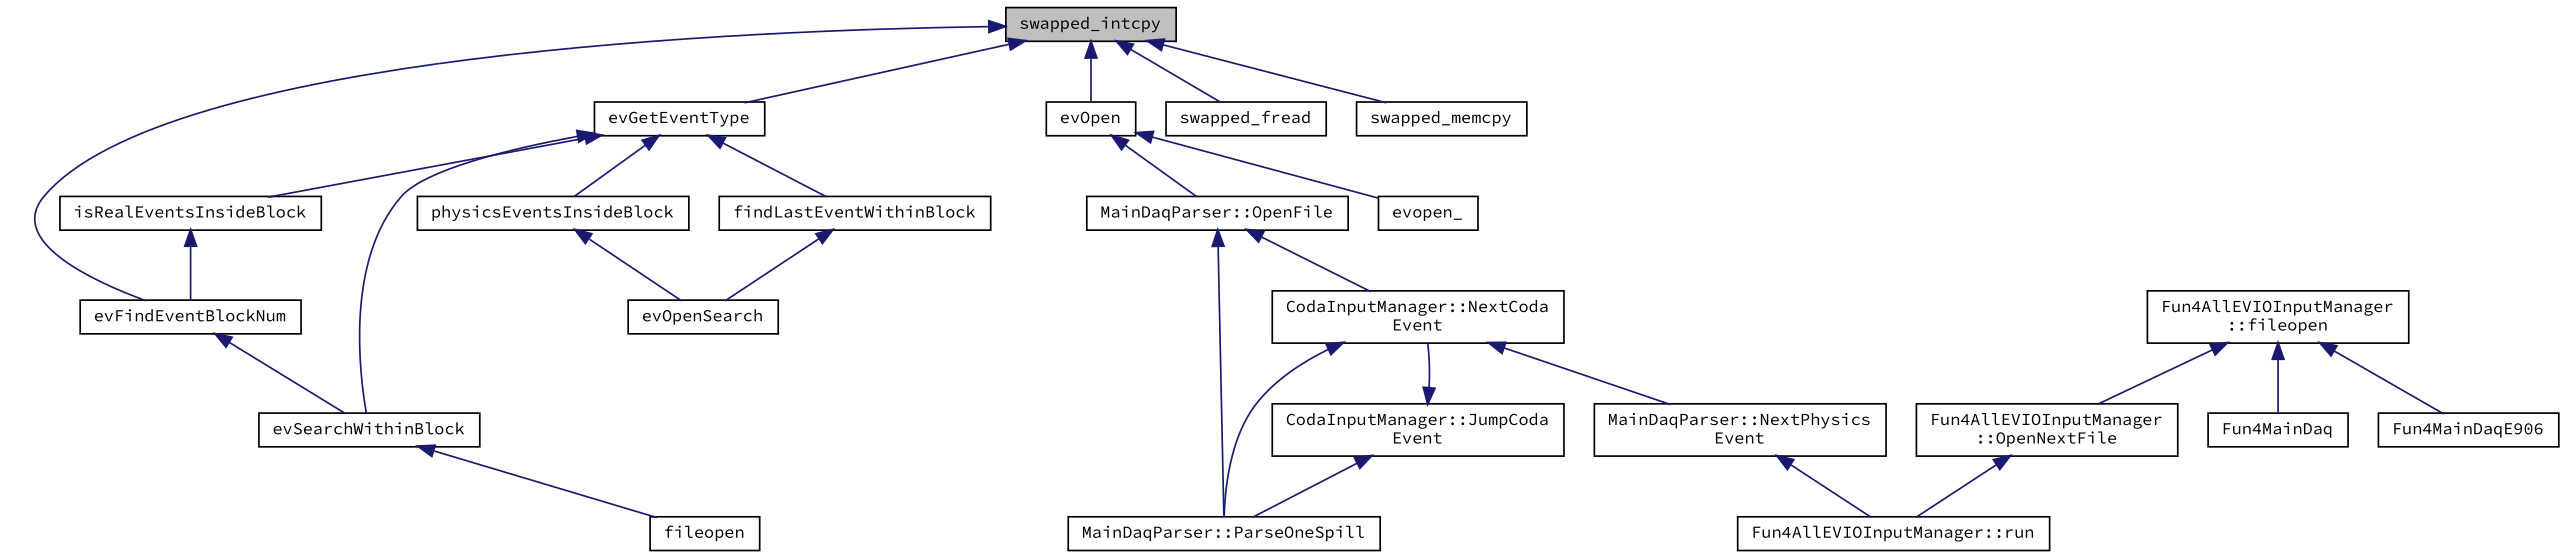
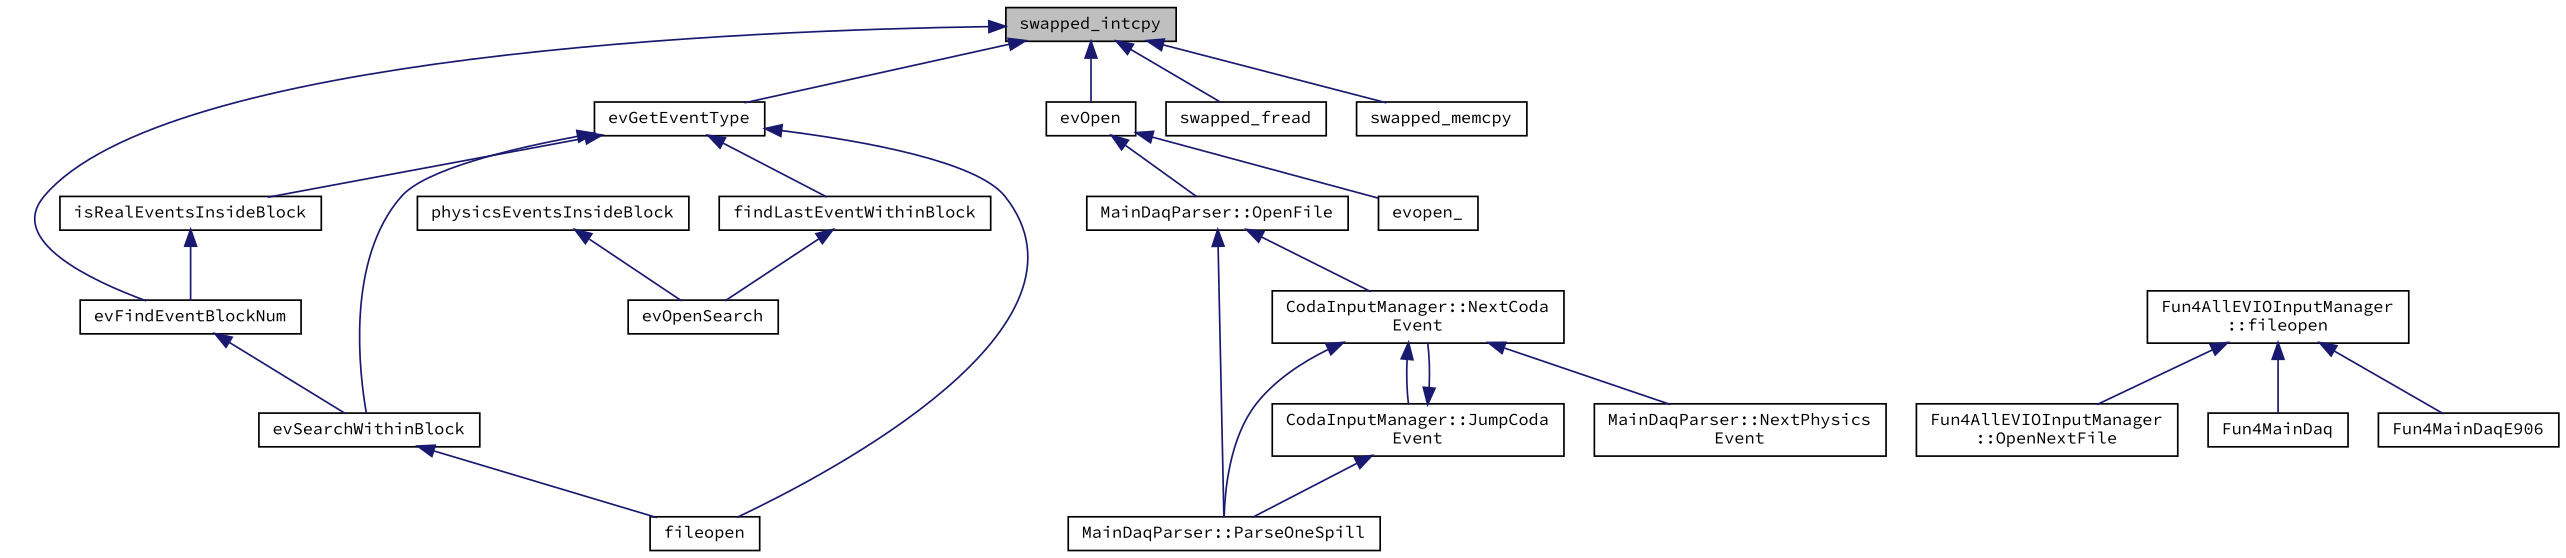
  digraph {
    fontname="Source Code Pro"
    rankdir=TB
    node [color=black fontname="Source Code Pro" fontsize=10 shape=record]
    edge [color=midnightblue dir=back fontname="Source Code Pro" fontsize=10 labelfontname=FreeSans labelfontsize=10 style=solid]
    n1 [fillcolor=grey75 fontcolor=black height=0.2 label=swapped_intcpy style=filled width=0.4]
    n2 [height=0.2 label=evFindEventBlockNum width=0.4]
    n3 [height=0.2 label=evGetEventType width=0.4]
    n4 [height=0.2 label=evOpen width=0.4]
    n5 [height=0.2 label=swapped_fread width=0.4]
    n6 [height=0.2 label=swapped_memcpy width=0.4]
    n7 [height=0.2 label=evSearchWithinBlock width=0.4]
    n8 [height=0.2 label=physicsEventsInsideBlock width=0.4]
    n9 [height=0.2 label=findLastEventWithinBlock width=0.4]
    n10 [height=0.2 label=isRealEventsInsideBlock width=0.4]
    n11 [height=0.2 label=evOpenSearch width=0.4]
    n12 [height=0.2 label="MainDaqParser::OpenFile" width=0.4]
    n13 [height=0.2 label=evopen_ width=0.4]
    n14 [height=0.2 label=fileopen width=0.4]
    n15 [height=0.2 label="CodaInputManager::NextCoda\lEvent" width=0.4]
    n16 [height=0.2 label="MainDaqParser::ParseOneSpill" width=0.4]
    n17 [height=0.2 label="CodaInputManager::JumpCoda\lEvent" width=0.4]
    n18 [height=0.2 label="MainDaqParser::NextPhysics\lEvent" width=0.4]
-   n19 [height=0.2 label="Fun4AllEVIOInputManager::run" width=0.4]
    n20 [height=0.2 label="Fun4AllEVIOInputManager\l::fileopen" width=0.4]
    n21 [height=0.2 label="Fun4AllEVIOInputManager\l::OpenNextFile" width=0.4]
    n22 [height=0.2 label=Fun4MainDaq width=0.4]
    n23 [height=0.2 label=Fun4MainDaqE906 width=0.4]
    n1 -> n2
    n1 -> n3
    n1 -> n4
    n1 -> n5
    n1 -> n6
    n2 -> n7
    n3 -> n7
-   n3 -> n8
+   n3 -> n14
    n3 -> n9
    n3 -> n10
    n4 -> n12
    n4 -> n13
    n7 -> n14
    n8 -> n11
    n9 -> n11
    n10 -> n2
    n12 -> n15
    n12 -> n16
    n15 -> n16
+   n15 -> n17
    n15 -> n18
    n17 -> n15
    n17 -> n16
-   n18 -> n19
    n20 -> n21
    n20 -> n22
    n20 -> n23
-   n21 -> n19
  }
